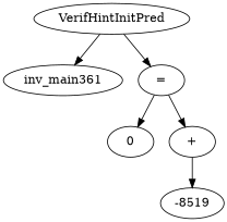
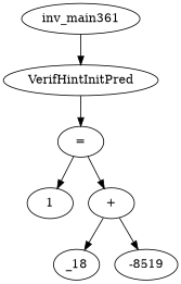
  digraph {
    n1 [label=inv_main361]
    n2 [label=VerifHintInitPred]
    n3 [label="="]
-   n4 [label=0]
+   n4 [label=1]
    n5 [label="+"]
+   n6 [label=_18]
    n7 [label=-8519]
-   n2 -> n1
+   n1 -> n2
    n2 -> n3
    n3 -> n4
    n3 -> n5
+   n5 -> n6
    n5 -> n7
  }
